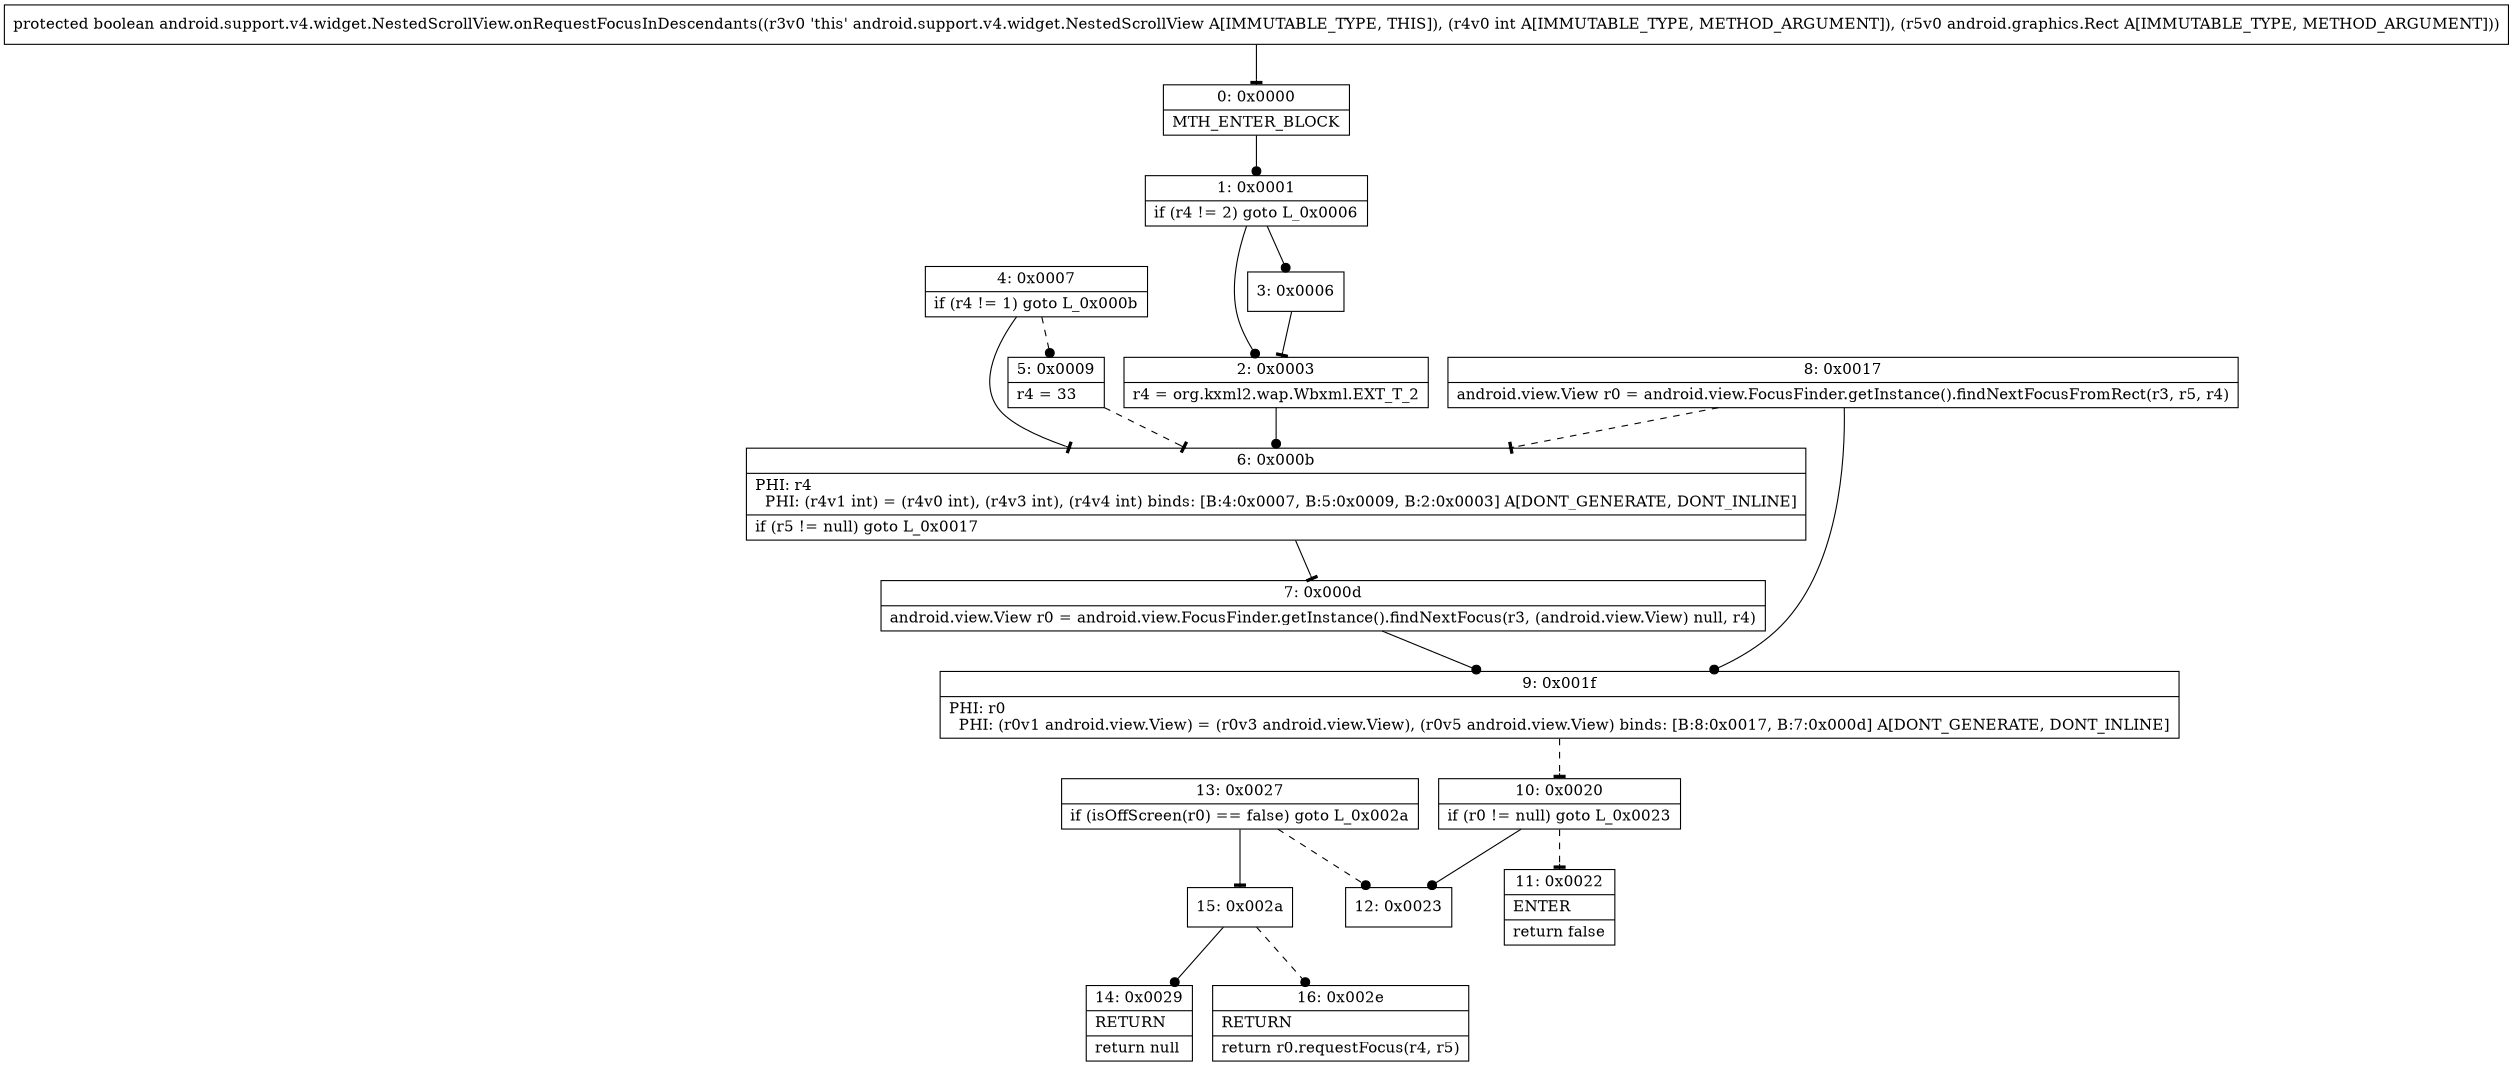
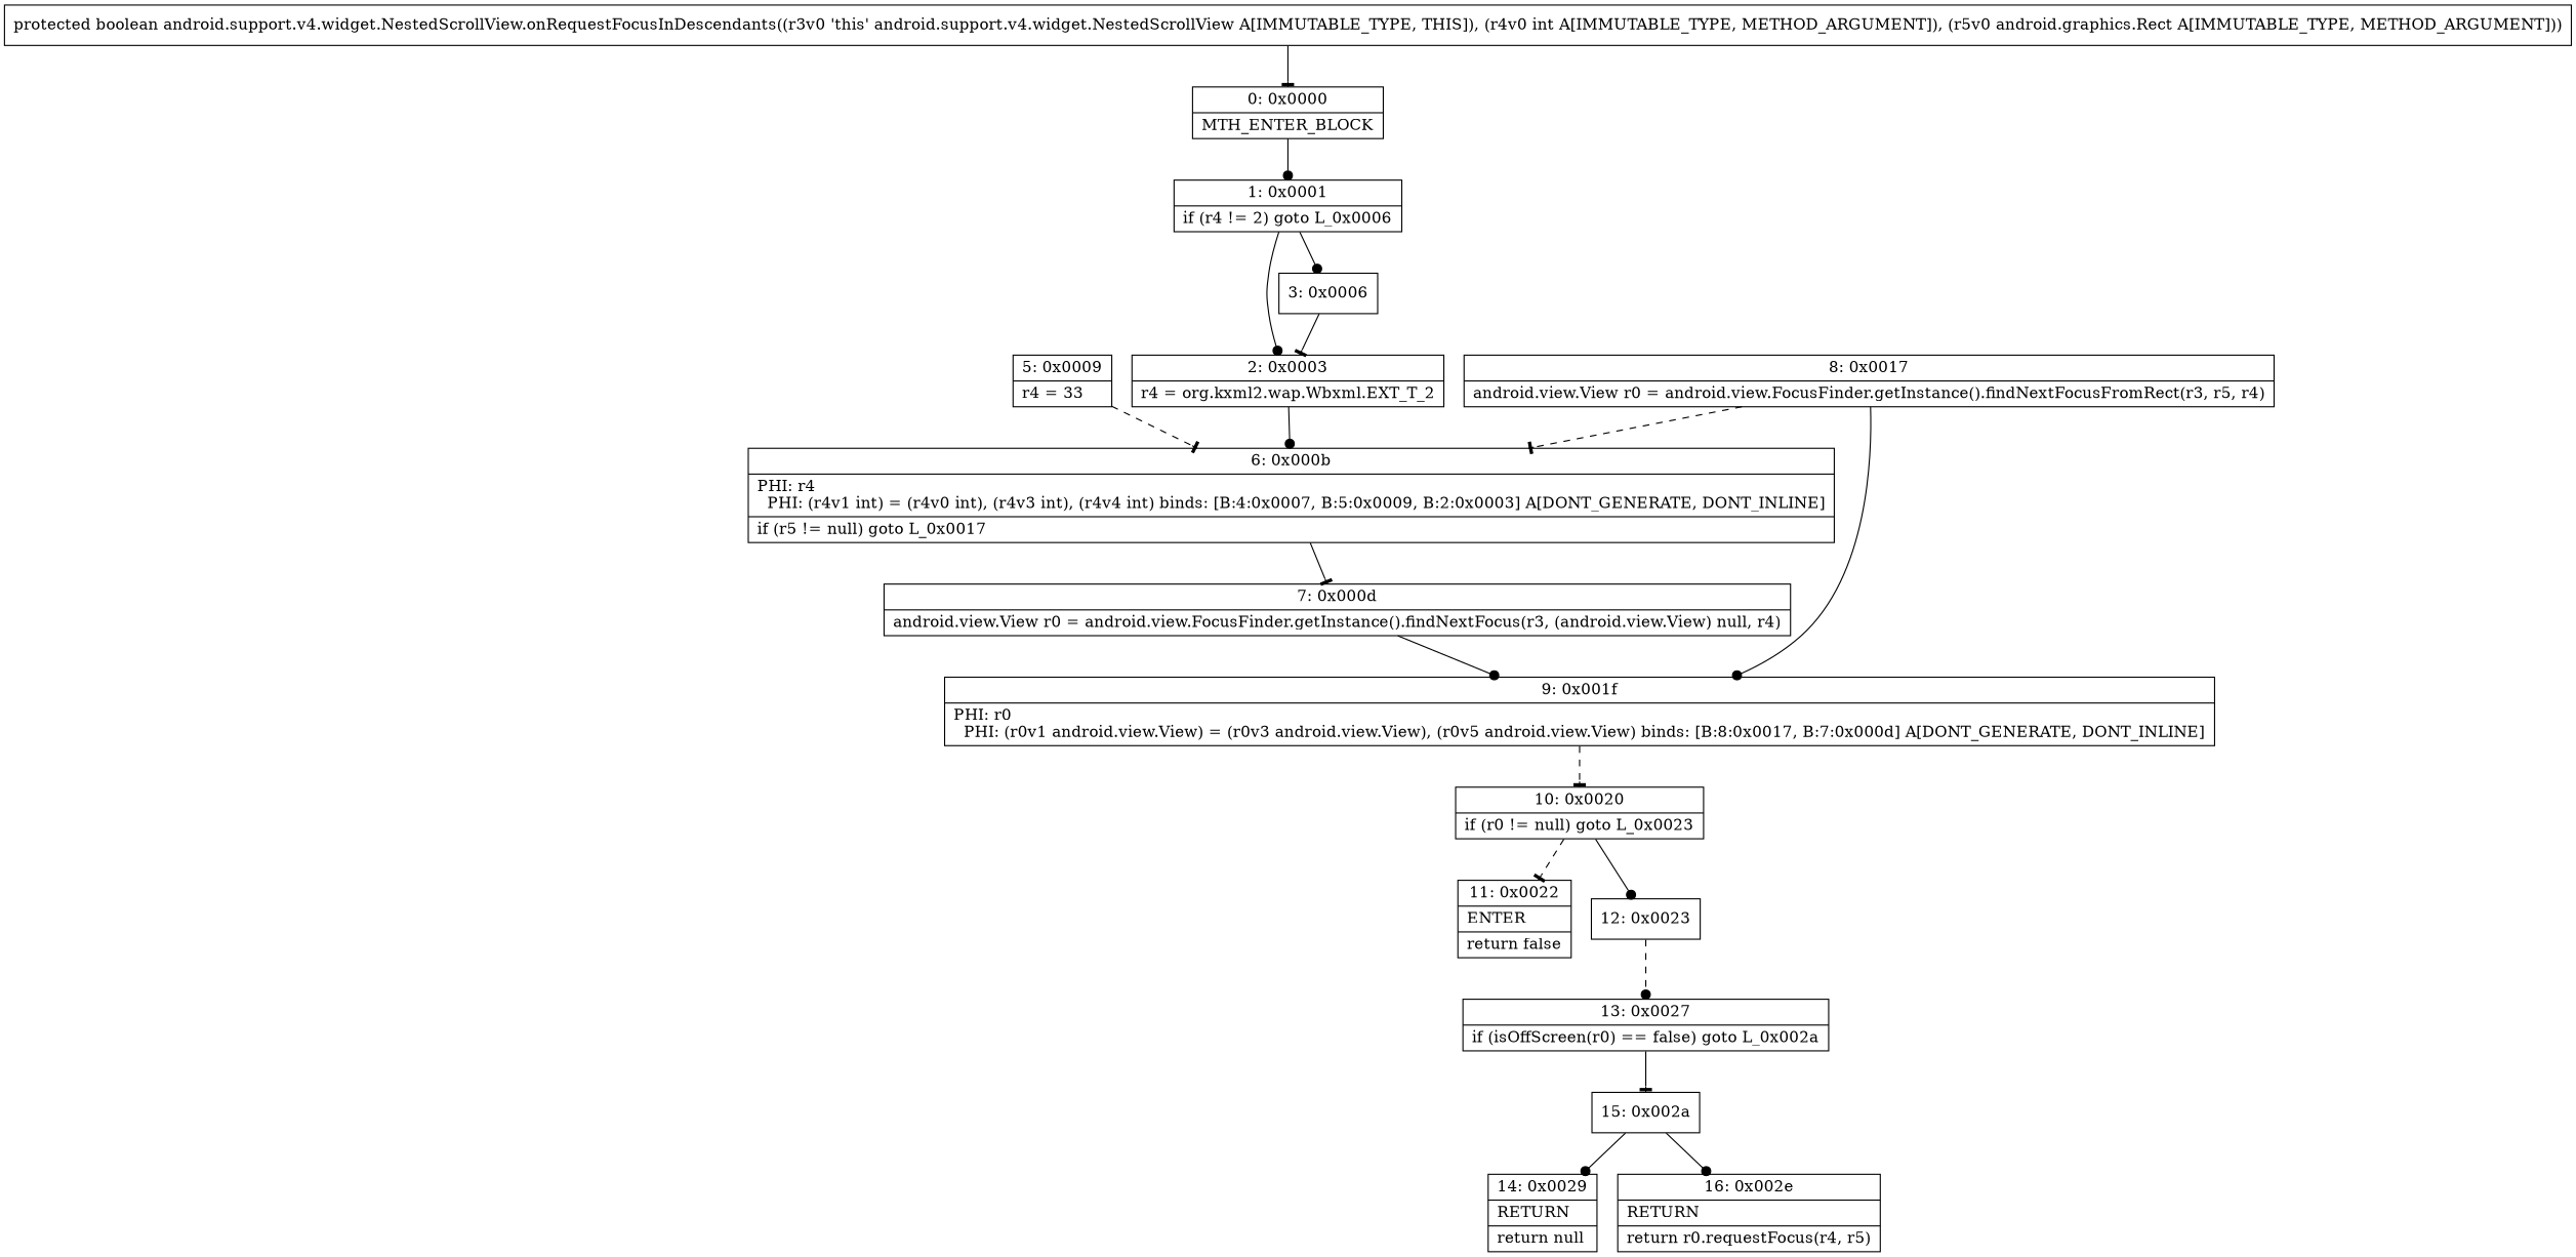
  digraph {
    node [shape=record]
    edge [arrowhead=dot style=solid]
    n1 [label="{0\:\ 0x0000|MTH_ENTER_BLOCK\l}"]
    n2 [label="{1\:\ 0x0001|if (r4 != 2) goto L_0x0006\l}"]
    n3 [label="{2\:\ 0x0003|r4 = org.kxml2.wap.Wbxml.EXT_T_2\l}"]
    n4 [label="{3\:\ 0x0006}"]
    n5 [label="{6\:\ 0x000b|PHI: r4 \l  PHI: (r4v1 int) = (r4v0 int), (r4v3 int), (r4v4 int) binds: [B:4:0x0007, B:5:0x0009, B:2:0x0003] A[DONT_GENERATE, DONT_INLINE]\l|if (r5 != null) goto L_0x0017\l}"]
    n6 [label="{7\:\ 0x000d|android.view.View r0 = android.view.FocusFinder.getInstance().findNextFocus(r3, (android.view.View) null, r4)\l}"]
-   n7 [label="{4\:\ 0x0007|if (r4 != 1) goto L_0x000b\l}"]
    n8 [label="{5\:\ 0x0009|r4 = 33\l}"]
    n9 [label="{9\:\ 0x001f|PHI: r0 \l  PHI: (r0v1 android.view.View) = (r0v3 android.view.View), (r0v5 android.view.View) binds: [B:8:0x0017, B:7:0x000d] A[DONT_GENERATE, DONT_INLINE]\l}"]
    n10 [label="{8\:\ 0x0017|android.view.View r0 = android.view.FocusFinder.getInstance().findNextFocusFromRect(r3, r5, r4)\l}"]
    n11 [label="{10\:\ 0x0020|if (r0 != null) goto L_0x0023\l}"]
    n12 [label="{11\:\ 0x0022|ENTER\l|return false\l}"]
    n13 [label="{12\:\ 0x0023}"]
    n14 [label="{13\:\ 0x0027|if (isOffScreen(r0) == false) goto L_0x002a\l}"]
    n15 [label="{15\:\ 0x002a}"]
    n16 [label="{14\:\ 0x0029|RETURN\l|return null\l}"]
    n17 [label="{16\:\ 0x002e|RETURN\l|return r0.requestFocus(r4, r5)\l}"]
    n18 [label="{protected boolean android.support.v4.widget.NestedScrollView.onRequestFocusInDescendants((r3v0 'this' android.support.v4.widget.NestedScrollView A[IMMUTABLE_TYPE, THIS]), (r4v0 int A[IMMUTABLE_TYPE, METHOD_ARGUMENT]), (r5v0 android.graphics.Rect A[IMMUTABLE_TYPE, METHOD_ARGUMENT])) }"]
    n1 -> n2
    n2 -> n3
    n2 -> n4
    n3 -> n5
    n4 -> n3 [arrowhead=tee]
    n5 -> n6 [arrowhead=tee]
    n6 -> n9
-   n7 -> n5 [arrowhead=tee]
-   n7 -> n8 [style=dashed]
    n8 -> n5 [arrowhead=tee style=dashed]
    n9 -> n11 [arrowhead=tee style=dashed]
    n10 -> n5 [arrowhead=tee style=dashed]
    n10 -> n9
    n11 -> n12 [arrowhead=tee style=dashed]
    n11 -> n13
-   n14 -> n13 [style=dashed]
+   n13 -> n14 [style=dashed]
    n14 -> n15 [arrowhead=tee]
    n15 -> n16
-   n15 -> n17 [style=dashed]
+   n15 -> n17
    n18 -> n1 [arrowhead=tee]
  }
